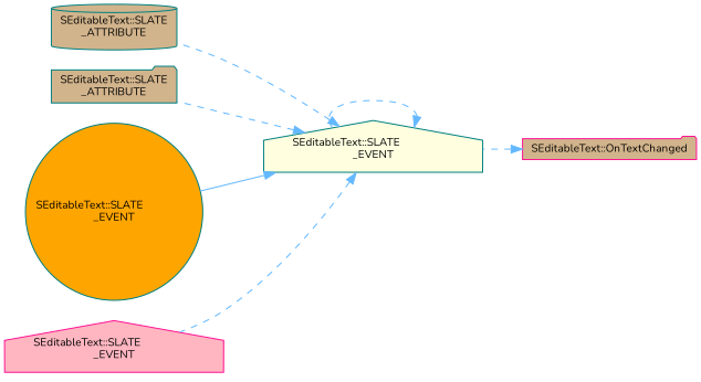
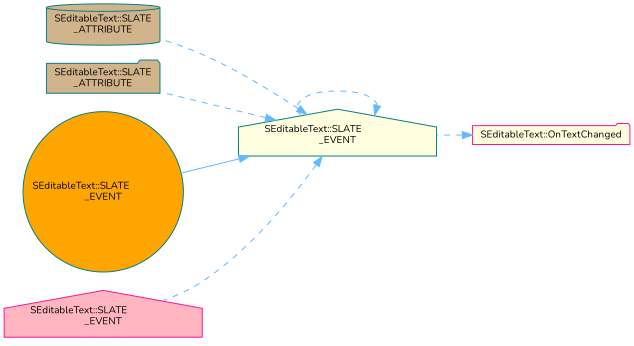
  digraph {
    rankdir=RL
    fontname=Nunito
    node [color=teal fillcolor=lightyellow fontname=Nunito fontsize=10 shape=folder style=filled]
    edge [color=steelblue1 dir=back fontname=Nunito fontsize=10 labelfontname=Helvetica labelfontsize=10 style=dashed]
-   n1 [color=deeppink fillcolor=tan fontcolor=black height=0.2 label="SEditableText::OnTextChanged" width=0.4]
+   n1 [color=deeppink fontcolor=black height=0.2 label="SEditableText::OnTextChanged" width=0.4]
    n2 [height=0.2 label="SEditableText::SLATE\l_EVENT" shape=house width=0.4]
    n3 [fillcolor=tan height=0.2 label="SEditableText::SLATE\l_ATTRIBUTE" shape=cylinder width=0.4]
    n4 [fillcolor=tan height=0.2 label="SEditableText::SLATE\l_ATTRIBUTE" width=0.4]
    n5 [fillcolor=orange height=0.2 label="SEditableText::SLATE\l_EVENT" shape=circle width=0.4]
    n6 [color=deeppink fillcolor=lightpink height=0.2 label="SEditableText::SLATE\l_EVENT" shape=house width=0.4]
    n1 -> n2
    n2 -> n2
    n2 -> n3
    n2 -> n4
    n2 -> n5 [style=solid]
    n2 -> n6
  }
